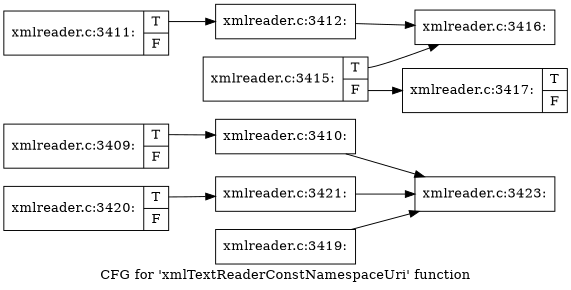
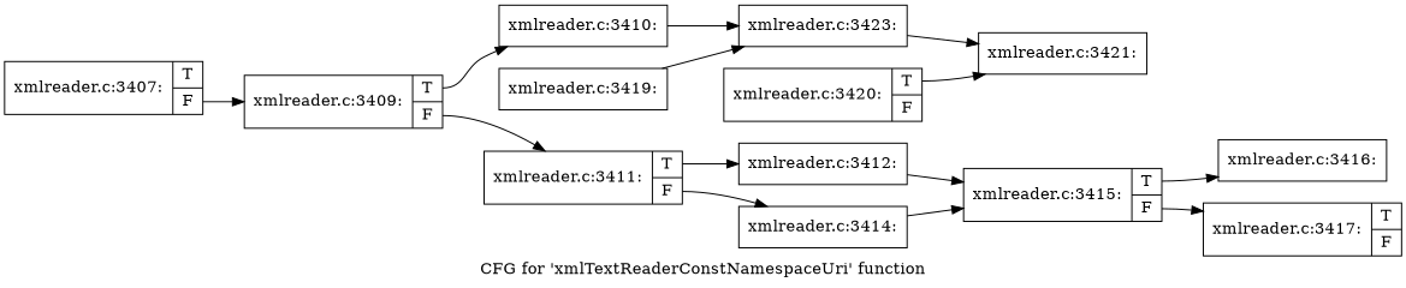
  digraph {
    label="CFG for 'xmlTextReaderConstNamespaceUri' function"
    rankdir=LR
    node [shape=record]
+   n1 [label="{xmlreader.c:3407:|{<s0>T|<s1>F}}"]
    n2 [label="{xmlreader.c:3409:|{<s0>T|<s1>F}}"]
    n3 [label="{xmlreader.c:3410:}"]
    n4 [label="{xmlreader.c:3423:}"]
    n5 [label="{xmlreader.c:3411:|{<s0>T|<s1>F}}"]
    n6 [label="{xmlreader.c:3412:}"]
+   n7 [label="{xmlreader.c:3414:}"]
    n8 [label="{xmlreader.c:3415:|{<s0>T|<s1>F}}"]
    n9 [label="{xmlreader.c:3416:}"]
    n10 [label="{xmlreader.c:3417:|{<s0>T|<s1>F}}"]
    n11 [label="{xmlreader.c:3420:|{<s0>T|<s1>F}}"]
    n12 [label="{xmlreader.c:3421:}"]
    n13 [label="{xmlreader.c:3419:}"]
+   n1 -> n2 [tailport=s1]
    n2 -> n3 [tailport=s0]
+   n2 -> n5 [tailport=s1]
    n3 -> n4
    n5 -> n6 [tailport=s0]
-   n6 -> n9
+   n5 -> n7 [tailport=s1]
+   n6 -> n8
+   n7 -> n8
    n8 -> n9 [tailport=s0]
    n8 -> n10 [tailport=s1]
    n11 -> n12 [tailport=s0]
-   n12 -> n4
+   n4 -> n12
    n13 -> n4
  }
